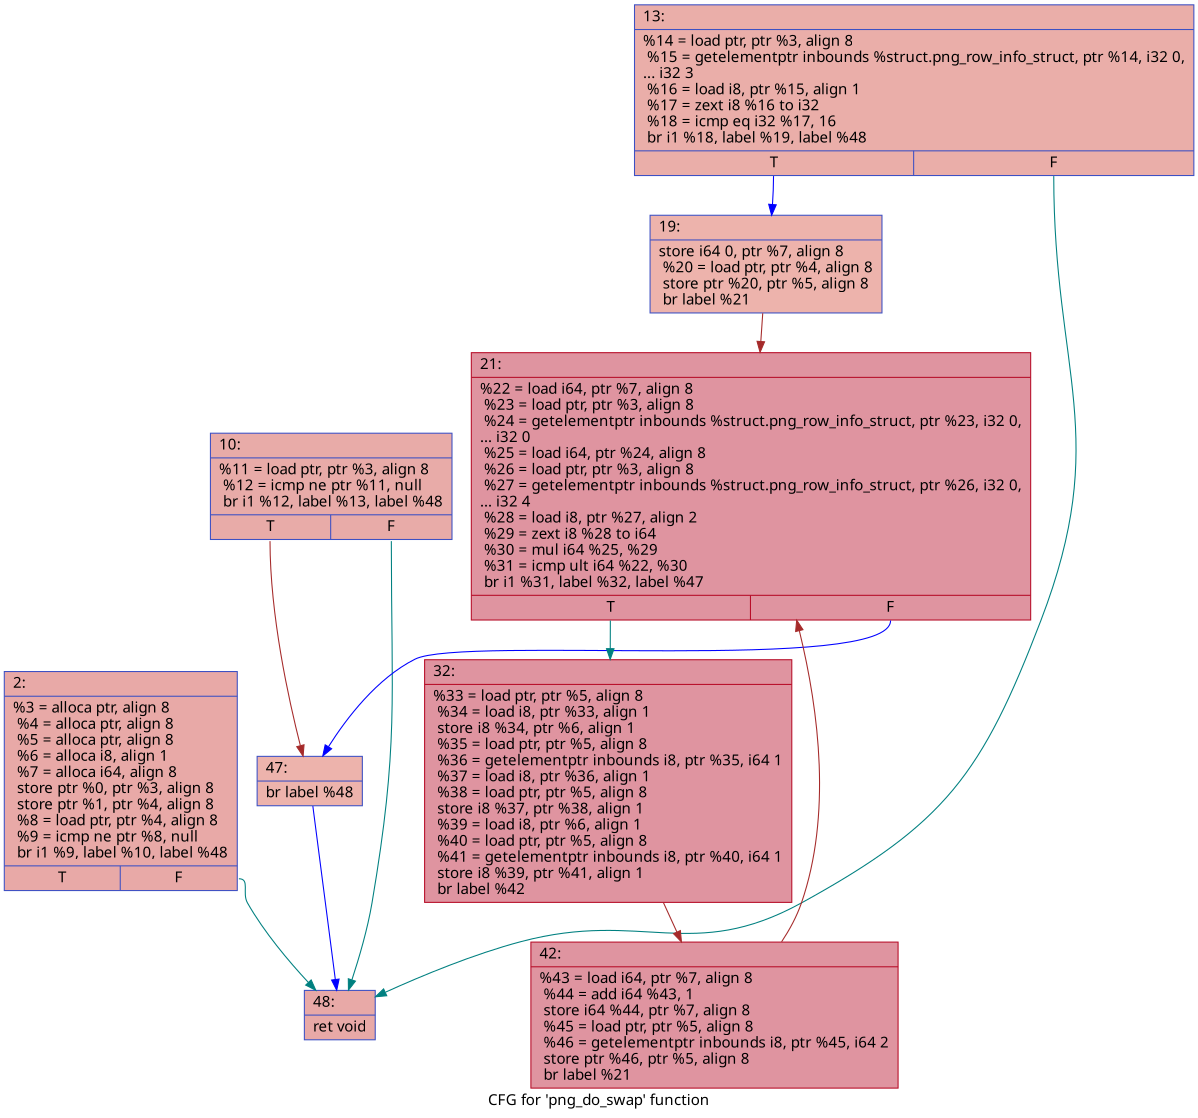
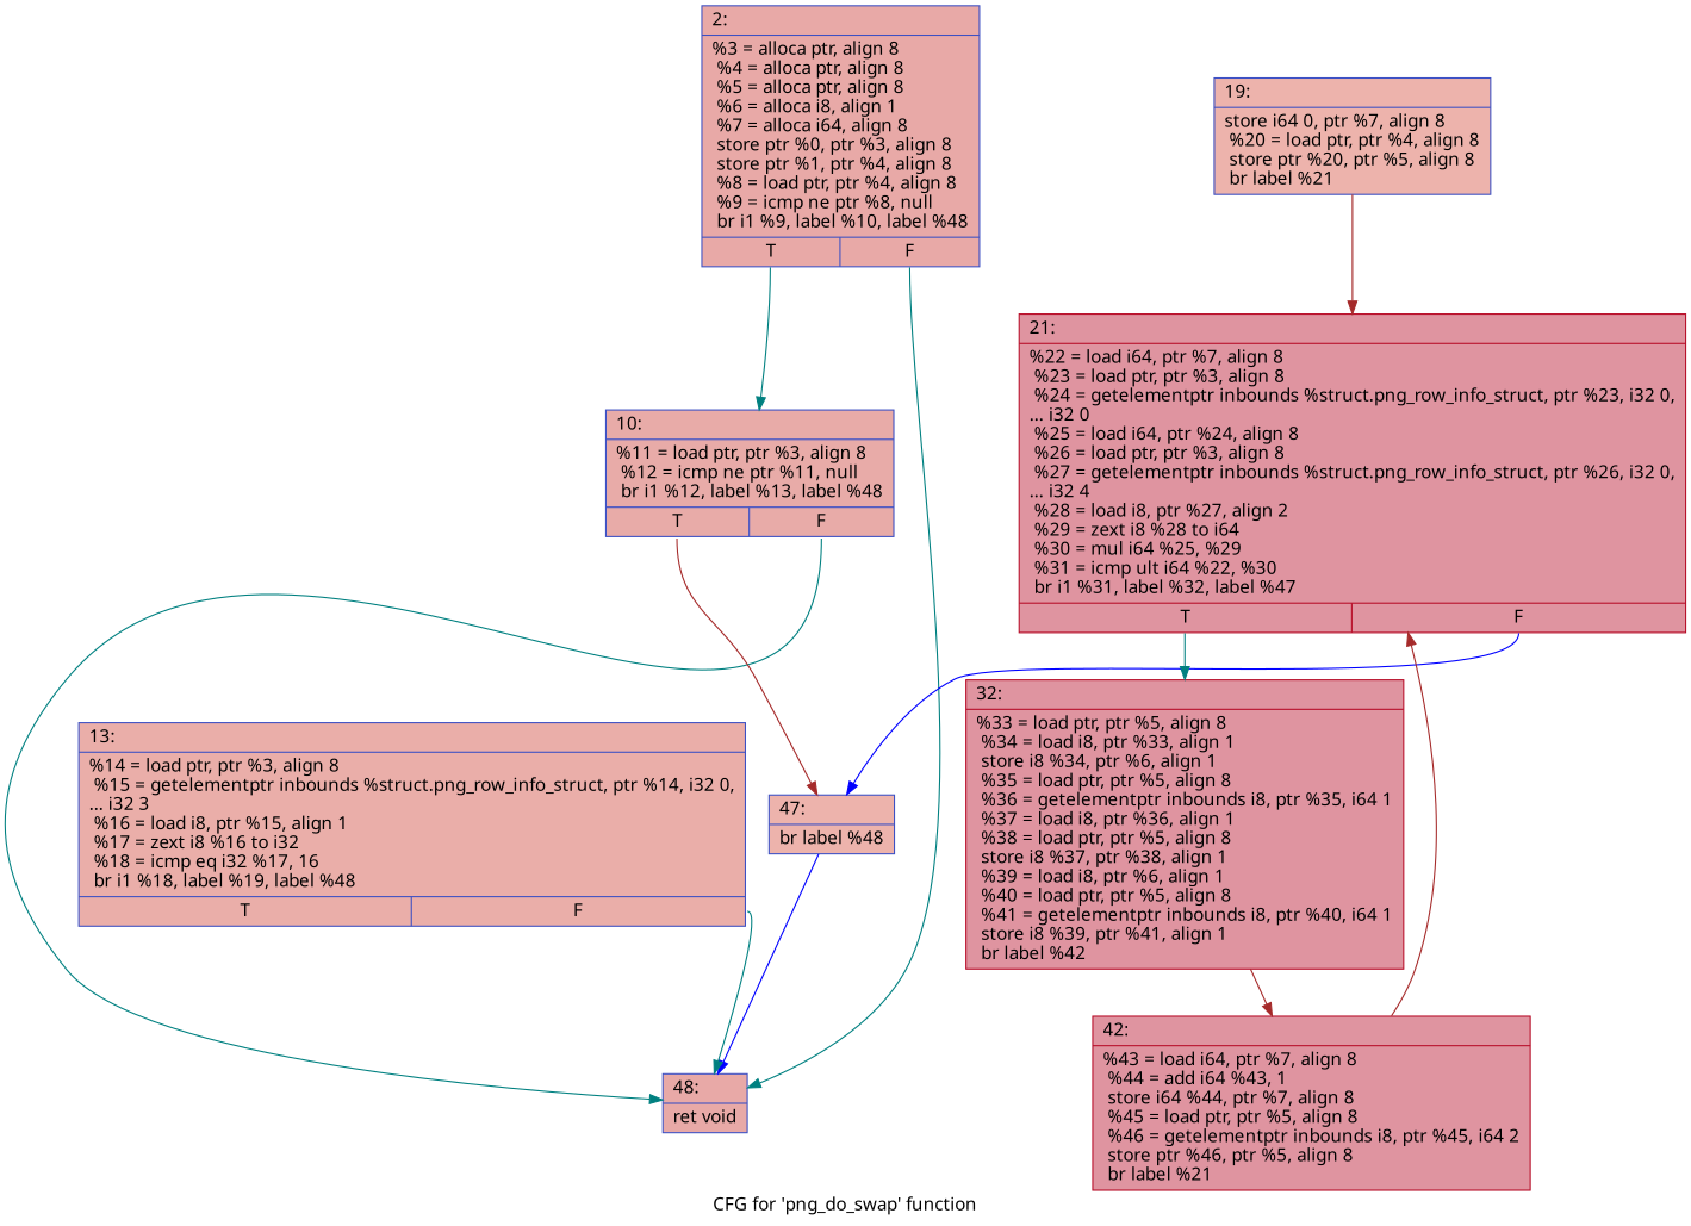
  digraph {
    fontname="Noto Sans"
    label="CFG for 'png_do_swap' function"
    node [color="#3d50c3ff" fillcolor="#b70d2870" fontname="Noto Sans" shape=record style=filled]
    edge [color=teal fontname="Noto Sans"]
    n1 [fillcolor="#ca3b3770" label="{2:\l|  %3 = alloca ptr, align 8\l  %4 = alloca ptr, align 8\l  %5 = alloca ptr, align 8\l  %6 = alloca i8, align 1\l  %7 = alloca i64, align 8\l  store ptr %0, ptr %3, align 8\l  store ptr %1, ptr %4, align 8\l  %8 = load ptr, ptr %4, align 8\l  %9 = icmp ne ptr %8, null\l  br i1 %9, label %10, label %48\l|{<s0>T|<s1>F}}"]
    n2 [fillcolor="#cc403a70" label="{10:\l|  %11 = load ptr, ptr %3, align 8\l  %12 = icmp ne ptr %11, null\l  br i1 %12, label %13, label %48\l|{<s0>T|<s1>F}}"]
    n3 [fillcolor="#ca3b3770" label="{48:\l|  ret void\l}"]
    n4 [fillcolor="#d6524470" label="{47:\l|  br label %48\l}"]
    n5 [fillcolor="#d0473d70" label="{13:\l|  %14 = load ptr, ptr %3, align 8\l  %15 = getelementptr inbounds %struct.png_row_info_struct, ptr %14, i32 0,\l... i32 3\l  %16 = load i8, ptr %15, align 1\l  %17 = zext i8 %16 to i32\l  %18 = icmp eq i32 %17, 16\l  br i1 %18, label %19, label %48\l|{<s0>T|<s1>F}}"]
    n6 [fillcolor="#d6524470" label="{19:\l|  store i64 0, ptr %7, align 8\l  %20 = load ptr, ptr %4, align 8\l  store ptr %20, ptr %5, align 8\l  br label %21\l}"]
    n7 [color="#b70d28ff" label="{21:\l|  %22 = load i64, ptr %7, align 8\l  %23 = load ptr, ptr %3, align 8\l  %24 = getelementptr inbounds %struct.png_row_info_struct, ptr %23, i32 0,\l... i32 0\l  %25 = load i64, ptr %24, align 8\l  %26 = load ptr, ptr %3, align 8\l  %27 = getelementptr inbounds %struct.png_row_info_struct, ptr %26, i32 0,\l... i32 4\l  %28 = load i8, ptr %27, align 2\l  %29 = zext i8 %28 to i64\l  %30 = mul i64 %25, %29\l  %31 = icmp ult i64 %22, %30\l  br i1 %31, label %32, label %47\l|{<s0>T|<s1>F}}"]
    n8 [color="#b70d28ff" label="{32:\l|  %33 = load ptr, ptr %5, align 8\l  %34 = load i8, ptr %33, align 1\l  store i8 %34, ptr %6, align 1\l  %35 = load ptr, ptr %5, align 8\l  %36 = getelementptr inbounds i8, ptr %35, i64 1\l  %37 = load i8, ptr %36, align 1\l  %38 = load ptr, ptr %5, align 8\l  store i8 %37, ptr %38, align 1\l  %39 = load i8, ptr %6, align 1\l  %40 = load ptr, ptr %5, align 8\l  %41 = getelementptr inbounds i8, ptr %40, i64 1\l  store i8 %39, ptr %41, align 1\l  br label %42\l}"]
    n9 [color="#b70d28ff" label="{42:\l|  %43 = load i64, ptr %7, align 8\l  %44 = add i64 %43, 1\l  store i64 %44, ptr %7, align 8\l  %45 = load ptr, ptr %5, align 8\l  %46 = getelementptr inbounds i8, ptr %45, i64 2\l  store ptr %46, ptr %5, align 8\l  br label %21\l}"]
+   n1 -> n2 [tailport=s0]
    n1 -> n3 [tailport=s1]
    n2 -> n3 [tailport=s1]
    n2 -> n4 [color=brown tailport=s0]
    n4 -> n3 [color=blue]
    n5 -> n3 [tailport=s1]
-   n5 -> n6 [color=blue tailport=s0]
    n6 -> n7 [color=brown]
    n7 -> n4 [color=blue tailport=s1]
    n7 -> n8 [tailport=s0]
    n8 -> n9 [color=brown]
    n9 -> n7 [color=brown]
  }
